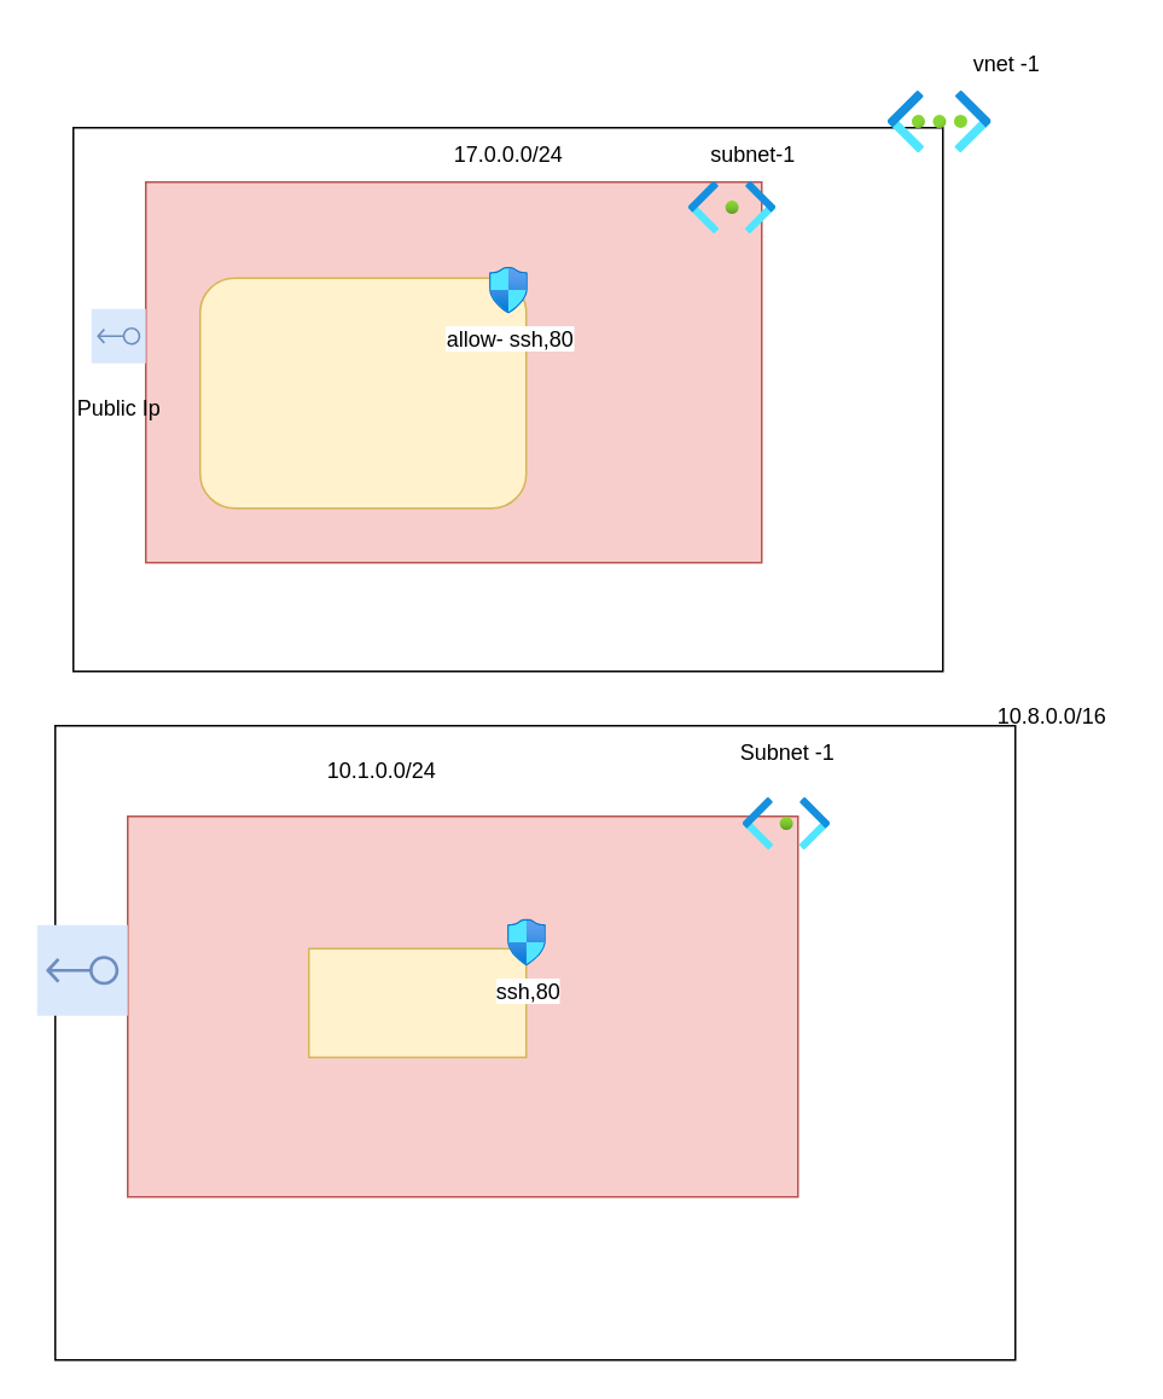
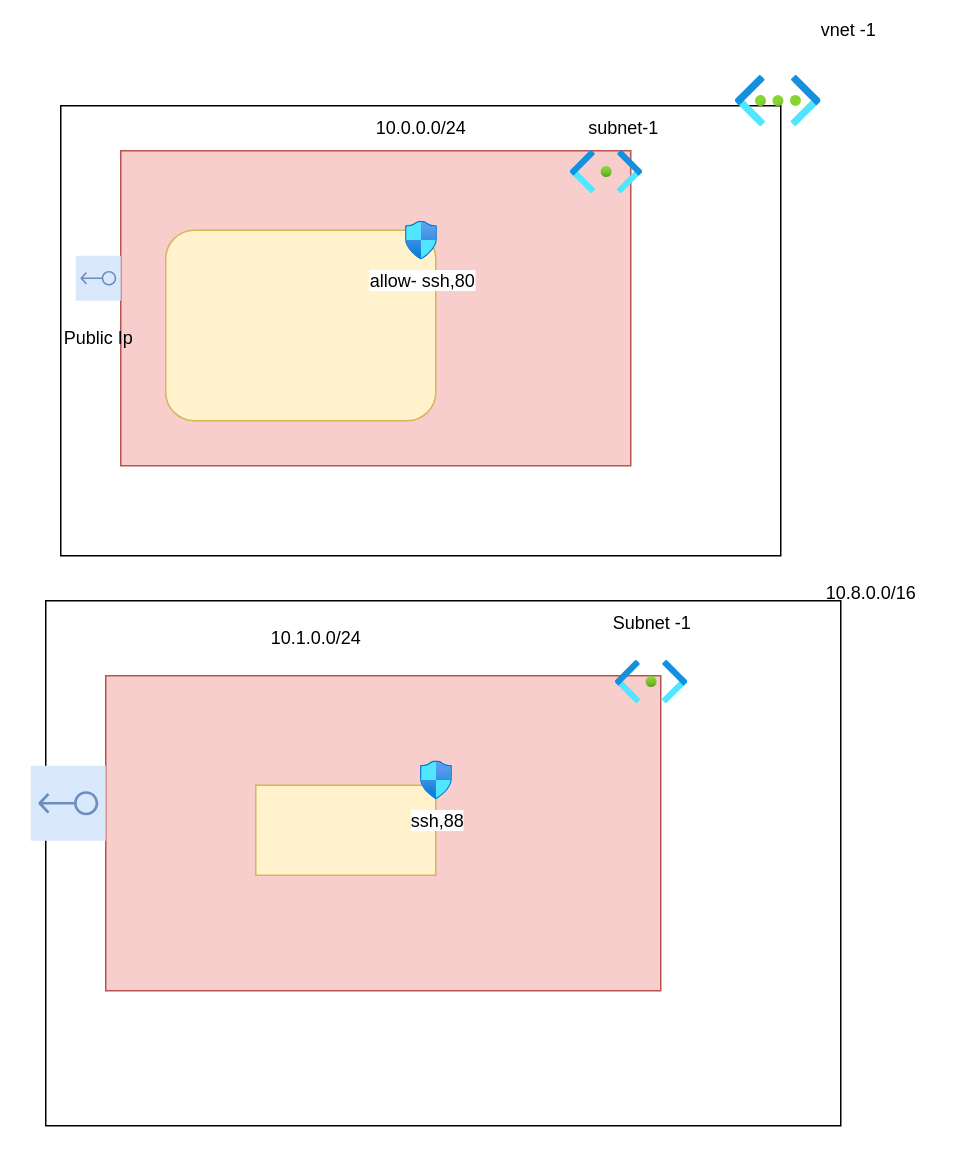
  <mxCell id="0" />
  <mxCell id="1" parent="0" />
  <mxCell id="2" value="" style="rounded=0;whiteSpace=wrap;html=1;" vertex="1" parent="1"><mxGeometry x="30" y="400" width="530" height="350" as="geometry" /></mxCell>
  <mxCell id="3" value="" style="rounded=0;whiteSpace=wrap;html=1;" vertex="1" parent="1"><mxGeometry x="40" y="70" width="480" height="300" as="geometry" /></mxCell>
  <mxCell id="4" value="" style="rounded=0;whiteSpace=wrap;html=1;fillColor=#f8cecc;strokeColor=#b85450;" vertex="1" parent="1"><mxGeometry x="80" y="100" width="340" height="210" as="geometry" /></mxCell>
  <mxCell id="5" value="" style="rounded=1;whiteSpace=wrap;html=1;fillColor=#fff2cc;strokeColor=#d6b656;" vertex="1" parent="1"><mxGeometry x="110" y="153" width="180" height="127" as="geometry" /></mxCell>
  <mxCell id="6" value="" style="image;aspect=fixed;html=1;points=[];align=center;fontSize=12;image=img/lib/azure2/networking/Virtual_Networks.svg;" vertex="1" parent="1"><mxGeometry x="490" y="50" width="57" height="34.03" as="geometry" /></mxCell>
- <mxCell id="7" value="vnet -1" style="text;html=1;align=center;verticalAlign=middle;resizable=0;points=[];autosize=1;strokeColor=none;fillColor=none;" vertex="1" parent="1"><mxGeometry x="525" y="20" width="60" height="30" as="geometry" /></mxCell>
+ <mxCell id="7" value="vnet -1" style="text;html=1;align=center;verticalAlign=middle;resizable=0;points=[];autosize=1;strokeColor=none;fillColor=none;" vertex="1" parent="1"><mxGeometry x="535" y="5" width="60" height="30" as="geometry" /></mxCell>
  <mxCell id="8" value="" style="image;aspect=fixed;html=1;points=[];align=center;fontSize=12;image=img/lib/azure2/networking/Subnet.svg;" vertex="1" parent="1"><mxGeometry x="380" y="100" width="48" height="28.74" as="geometry" /></mxCell>
  <mxCell id="9" value="subnet-1" style="text;html=1;align=center;verticalAlign=middle;resizable=0;points=[];autosize=1;strokeColor=none;fillColor=none;" vertex="1" parent="1"><mxGeometry x="380" y="70" width="70" height="30" as="geometry" /></mxCell>
  <mxCell id="10" value="allow- ssh,80" style="image;aspect=fixed;html=1;points=[];align=center;fontSize=12;image=img/lib/azure2/networking/Network_Security_Groups.svg;" vertex="1" parent="1"><mxGeometry x="270" y="147.14" width="21.29" height="25.86" as="geometry" /></mxCell>
  <mxCell id="11" value="" style="sketch=0;outlineConnect=0;strokeColor=#6c8ebf;fillColor=#dae8fc;dashed=0;verticalLabelPosition=bottom;verticalAlign=top;align=center;html=1;fontSize=12;fontStyle=0;aspect=fixed;shape=mxgraph.aws4.resourceIcon;resIcon=mxgraph.aws4.elastic_ip_address;rotation=-180;" vertex="1" parent="1"><mxGeometry x="50" y="170" width="30" height="30" as="geometry" /></mxCell>
  <mxCell id="12" value="Public Ip" style="text;html=1;align=center;verticalAlign=middle;resizable=0;points=[];autosize=1;strokeColor=none;fillColor=none;" vertex="1" parent="1"><mxGeometry x="30" y="210" width="70" height="30" as="geometry" /></mxCell>
  <mxCell id="13" value="" style="rounded=0;whiteSpace=wrap;html=1;fillColor=#f8cecc;strokeColor=#b85450;" vertex="1" parent="1"><mxGeometry x="70" y="450" width="370" height="210" as="geometry" /></mxCell>
  <mxCell id="14" value="" style="image;aspect=fixed;html=1;points=[];align=center;fontSize=12;image=img/lib/azure2/networking/Subnet.svg;" vertex="1" parent="1"><mxGeometry x="410" y="440" width="48" height="28.74" as="geometry" /></mxCell>
  <mxCell id="15" value="Subnet -1" style="text;html=1;align=center;verticalAlign=middle;resizable=0;points=[];autosize=1;strokeColor=none;fillColor=none;" vertex="1" parent="1"><mxGeometry x="394" y="400" width="80" height="30" as="geometry" /></mxCell>
  <mxCell id="16" value="" style="sketch=0;outlineConnect=0;strokeColor=#6c8ebf;fillColor=#dae8fc;dashed=0;verticalLabelPosition=bottom;verticalAlign=top;align=center;html=1;fontSize=12;fontStyle=0;aspect=fixed;shape=mxgraph.aws4.resourceIcon;resIcon=mxgraph.aws4.elastic_ip_address;rotation=-180;" vertex="1" parent="1"><mxGeometry x="20" y="510" width="50" height="50" as="geometry" /></mxCell>
  <mxCell id="17" value="" style="rounded=0;whiteSpace=wrap;html=1;fillColor=#fff2cc;strokeColor=#d6b656;" vertex="1" parent="1"><mxGeometry x="170" y="523" width="120" height="60" as="geometry" /></mxCell>
- <mxCell id="18" value="ssh,80" style="image;aspect=fixed;html=1;points=[];align=center;fontSize=12;image=img/lib/azure2/networking/Network_Security_Groups.svg;" vertex="1" parent="1"><mxGeometry x="280" y="507" width="21.29" height="25.86" as="geometry" /></mxCell>
- <mxCell id="19" value="17.0.0.0/24" style="text;html=1;align=center;verticalAlign=middle;resizable=0;points=[];autosize=1;strokeColor=none;fillColor=none;" vertex="1" parent="1"><mxGeometry x="240" y="70" width="80" height="30" as="geometry" /></mxCell>
+ <mxCell id="18" value="ssh,88" style="image;aspect=fixed;html=1;points=[];align=center;fontSize=12;image=img/lib/azure2/networking/Network_Security_Groups.svg;" vertex="1" parent="1"><mxGeometry x="280" y="507" width="21.29" height="25.86" as="geometry" /></mxCell>
+ <mxCell id="19" value="10.0.0.0/24" style="text;html=1;align=center;verticalAlign=middle;resizable=0;points=[];autosize=1;strokeColor=none;fillColor=none;" vertex="1" parent="1"><mxGeometry x="240" y="70" width="80" height="30" as="geometry" /></mxCell>
  <mxCell id="20" value="10.1.0.0/24" style="text;html=1;align=center;verticalAlign=middle;resizable=0;points=[];autosize=1;strokeColor=none;fillColor=none;" vertex="1" parent="1"><mxGeometry x="170" y="410" width="80" height="30" as="geometry" /></mxCell>
  <mxCell id="21" value="10.8.0.0/16" style="text;html=1;align=center;verticalAlign=middle;resizable=0;points=[];autosize=1;strokeColor=none;fillColor=none;" vertex="1" parent="1"><mxGeometry x="540" y="380" width="80" height="30" as="geometry" /></mxCell>
